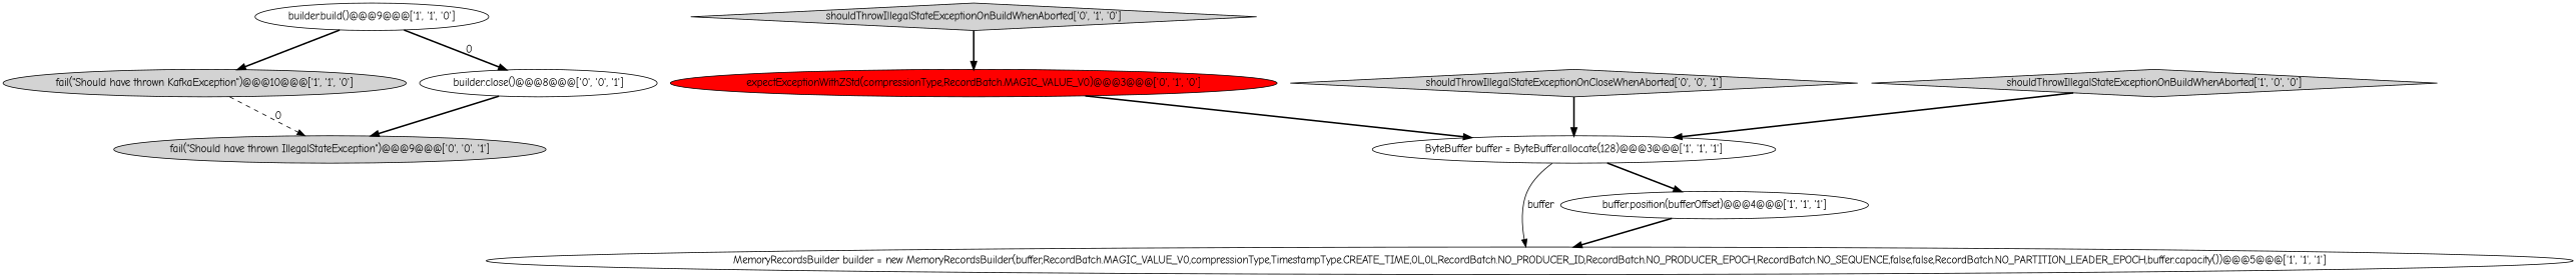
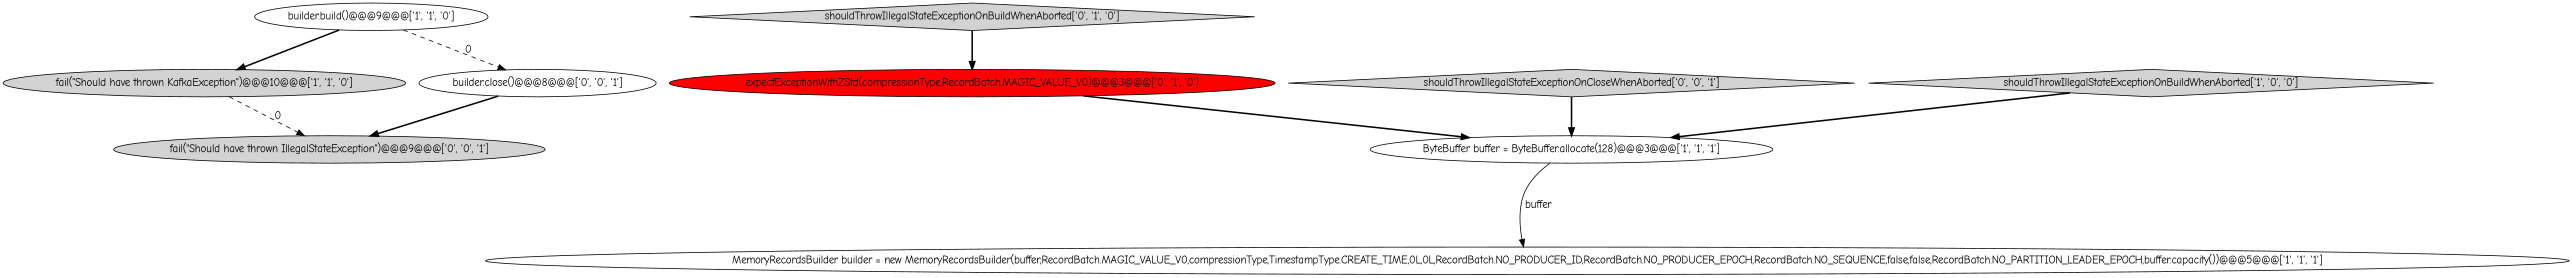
  digraph {
    fontname="Comic Neue"
    node [fillcolor=lightgray fontname="Comic Neue" shape=ellipse style=filled]
    edge [fontname="Comic Neue" style=bold]
    n1 [label="fail(\"Should have thrown IllegalStateException\")@@@9@@@['0', '0', '1']"]
    n2 [fillcolor=white label="builder.build()@@@9@@@['1', '1', '0']"]
    n3 [label="fail(\"Should have thrown KafkaException\")@@@10@@@['1', '1', '0']"]
    n4 [fillcolor=white label="builder.close()@@@8@@@['0', '0', '1']"]
    n5 [fillcolor=white label="MemoryRecordsBuilder builder = new MemoryRecordsBuilder(buffer,RecordBatch.MAGIC_VALUE_V0,compressionType,TimestampType.CREATE_TIME,0L,0L,RecordBatch.NO_PRODUCER_ID,RecordBatch.NO_PRODUCER_EPOCH,RecordBatch.NO_SEQUENCE,false,false,RecordBatch.NO_PARTITION_LEADER_EPOCH,buffer.capacity())@@@5@@@['1', '1', '1']"]
    n6 [fillcolor=red label="expectExceptionWithZStd(compressionType,RecordBatch.MAGIC_VALUE_V0)@@@3@@@['0', '1', '0']"]
    n7 [fillcolor=white label="ByteBuffer buffer = ByteBuffer.allocate(128)@@@3@@@['1', '1', '1']"]
-   n8 [fillcolor=white label="buffer.position(bufferOffset)@@@4@@@['1', '1', '1']"]
    n9 [label="shouldThrowIllegalStateExceptionOnBuildWhenAborted['0', '1', '0']" shape=diamond]
    n10 [label="shouldThrowIllegalStateExceptionOnCloseWhenAborted['0', '0', '1']" shape=diamond]
    n11 [label="shouldThrowIllegalStateExceptionOnBuildWhenAborted['1', '0', '0']" shape=diamond]
    n2 -> n3
-   n2 -> n4 [label=0]
+   n2 -> n4 [label=0 style=dashed]
    n3 -> n1 [label=0 style=dashed]
    n4 -> n1
    n6 -> n7
    n7 -> n5 [label=buffer style=solid]
-   n7 -> n8
-   n8 -> n5
    n9 -> n6
    n10 -> n7
    n11 -> n7
  }
